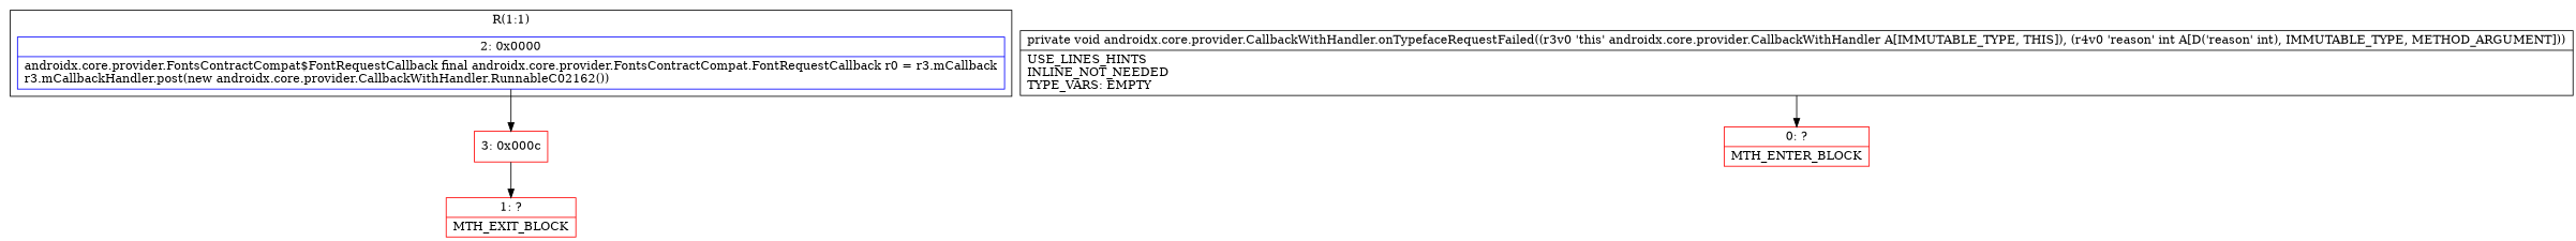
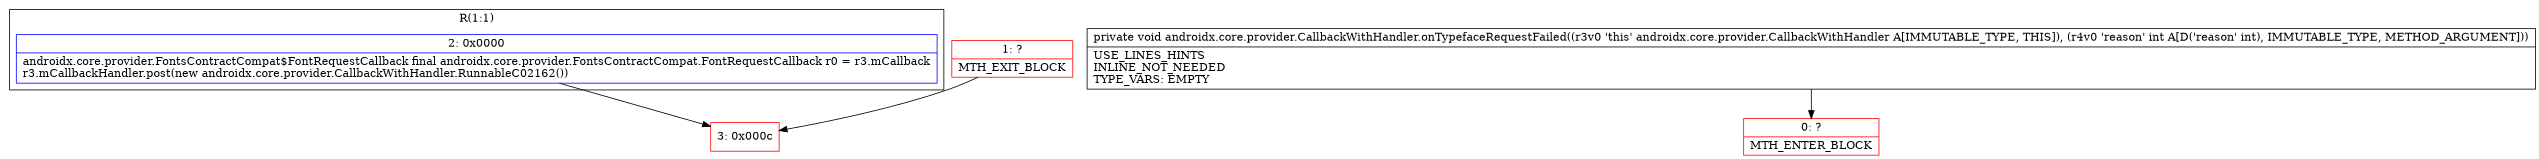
  digraph {
    node [color=red shape=record]
    n1 [color=blue label="{2\:\ 0x0000|androidx.core.provider.FontsContractCompat$FontRequestCallback final androidx.core.provider.FontsContractCompat.FontRequestCallback r0 = r3.mCallback\lr3.mCallbackHandler.post(new androidx.core.provider.CallbackWithHandler.RunnableC02162())\l}"]
    n2 [label="{3\:\ 0x000c}"]
    n3 [label="{1\:\ ?|MTH_EXIT_BLOCK\l}"]
    n4 [label="{0\:\ ?|MTH_ENTER_BLOCK\l}"]
    n5 [label="{private void androidx.core.provider.CallbackWithHandler.onTypefaceRequestFailed((r3v0 'this' androidx.core.provider.CallbackWithHandler A[IMMUTABLE_TYPE, THIS]), (r4v0 'reason' int A[D('reason' int), IMMUTABLE_TYPE, METHOD_ARGUMENT]))  | USE_LINES_HINTS\lINLINE_NOT_NEEDED\lTYPE_VARS: EMPTY\l}" color=""]
    subgraph cluster_1 {
      label="R(1:1)"
      n1
    }
    n1 -> n2
-   n2 -> n3
+   n3 -> n2
    n5 -> n4
  }
